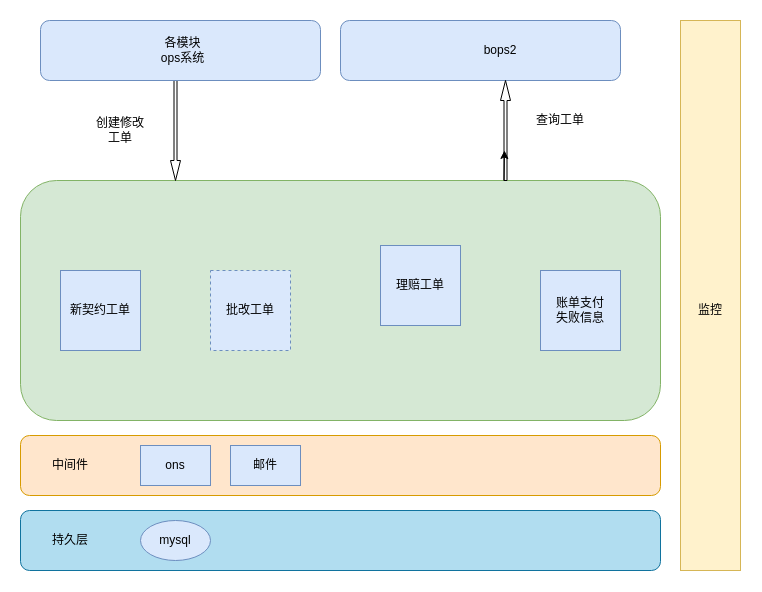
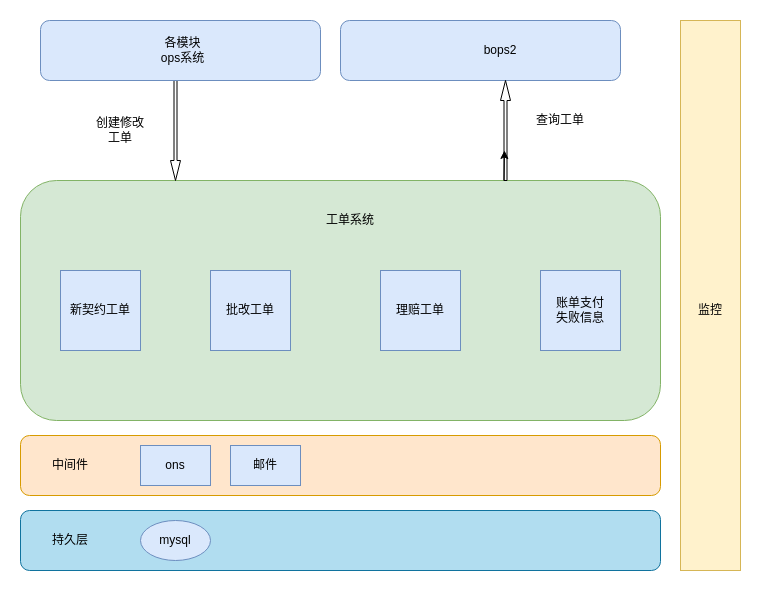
  <mxCell id="0" />
  <mxCell id="1" parent="0" />
  <mxCell id="2" value="" style="rounded=1;whiteSpace=wrap;html=1;fillColor=#dae8fc;strokeColor=#6c8ebf;" parent="1" vertex="1"><mxGeometry x="340" y="20" width="280" height="60" as="geometry" /></mxCell>
  <mxCell id="3" value="bops2" style="text;html=1;strokeColor=none;fillColor=none;align=center;verticalAlign=middle;whiteSpace=wrap;rounded=0;" parent="1" vertex="1"><mxGeometry x="480" y="40" width="40" height="20" as="geometry" /></mxCell>
  <mxCell id="4" value="" style="rounded=1;whiteSpace=wrap;html=1;fillColor=#d5e8d4;strokeColor=#82b366;" parent="1" vertex="1"><mxGeometry x="20" y="180" width="640" height="240" as="geometry" /></mxCell>
  <mxCell id="5" value="" style="shape=singleArrow;direction=south;whiteSpace=wrap;html=1;" parent="1" vertex="1"><mxGeometry x="170" y="80" width="10" height="100" as="geometry" /></mxCell>
  <mxCell id="6" value="创建修改工单" style="text;html=1;strokeColor=none;fillColor=none;align=center;verticalAlign=middle;whiteSpace=wrap;rounded=0;" parent="1" vertex="1"><mxGeometry x="90" y="110" width="60" height="40" as="geometry" /></mxCell>
  <mxCell id="7" value="" style="shape=singleArrow;direction=north;whiteSpace=wrap;html=1;" parent="1" vertex="1"><mxGeometry x="500" y="80" width="10" height="100" as="geometry" /></mxCell>
  <mxCell id="8" value="查询工单&lt;br&gt;" style="text;html=1;strokeColor=none;fillColor=none;align=center;verticalAlign=middle;whiteSpace=wrap;rounded=0;" parent="1" vertex="1"><mxGeometry x="530" y="100" width="60" height="40" as="geometry" /></mxCell>
  <mxCell id="9" style="edgeStyle=orthogonalEdgeStyle;rounded=0;orthogonalLoop=1;jettySize=auto;html=1;exitX=0;exitY=0;exitDx=0;exitDy=3.5;exitPerimeter=0;entryX=0.3;entryY=0.4;entryDx=0;entryDy=0;entryPerimeter=0;" parent="1" source="7" target="7" edge="1"><mxGeometry relative="1" as="geometry" /></mxCell>
  <mxCell id="10" value="" style="rounded=0;whiteSpace=wrap;html=1;fillColor=#fff2cc;strokeColor=#d6b656;" parent="1" vertex="1"><mxGeometry x="680" y="20" width="60" height="550" as="geometry" /></mxCell>
  <mxCell id="11" value="监控&lt;br&gt;" style="text;html=1;strokeColor=none;fillColor=none;align=center;verticalAlign=middle;whiteSpace=wrap;rounded=0;" parent="1" vertex="1"><mxGeometry x="690" y="300" width="40" height="20" as="geometry" /></mxCell>
  <mxCell id="12" value="新契约工单" style="whiteSpace=wrap;html=1;aspect=fixed;fillColor=#dae8fc;strokeColor=#6c8ebf;" parent="1" vertex="1"><mxGeometry x="60" y="270" width="80" height="80" as="geometry" /></mxCell>
- <mxCell id="13" value="批改工单" style="whiteSpace=wrap;html=1;aspect=fixed;fillColor=#dae8fc;strokeColor=#6c8ebf;dashed=1;" parent="1" vertex="1"><mxGeometry x="210" y="270" width="80" height="80" as="geometry" /></mxCell>
- <mxCell id="14" value="理赔工单" style="whiteSpace=wrap;html=1;aspect=fixed;fillColor=#dae8fc;strokeColor=#6c8ebf;" parent="1" vertex="1"><mxGeometry x="380" y="245" width="80" height="80" as="geometry" /></mxCell>
+ <mxCell id="13" value="批改工单" style="whiteSpace=wrap;html=1;aspect=fixed;fillColor=#dae8fc;strokeColor=#6c8ebf;" parent="1" vertex="1"><mxGeometry x="210" y="270" width="80" height="80" as="geometry" /></mxCell>
+ <mxCell id="14" value="理赔工单" style="whiteSpace=wrap;html=1;aspect=fixed;fillColor=#dae8fc;strokeColor=#6c8ebf;" parent="1" vertex="1"><mxGeometry x="380" y="270" width="80" height="80" as="geometry" /></mxCell>
  <mxCell id="15" value="账单支付&lt;br&gt;失败信息" style="whiteSpace=wrap;html=1;aspect=fixed;fillColor=#dae8fc;strokeColor=#6c8ebf;" parent="1" vertex="1"><mxGeometry x="540" y="270" width="80" height="80" as="geometry" /></mxCell>
+ <mxCell id="16" value="工单系统" style="text;html=1;strokeColor=none;fillColor=none;align=center;verticalAlign=middle;whiteSpace=wrap;rounded=0;" parent="1" vertex="1"><mxGeometry x="315" y="210" width="70" height="20" as="geometry" /></mxCell>
  <mxCell id="17" value="" style="rounded=1;whiteSpace=wrap;html=1;fillColor=#ffe6cc;strokeColor=#d79b00;" parent="1" vertex="1"><mxGeometry x="20" y="435" width="640" height="60" as="geometry" /></mxCell>
  <mxCell id="18" value="中间件" style="text;html=1;strokeColor=none;fillColor=none;align=center;verticalAlign=middle;whiteSpace=wrap;rounded=0;" parent="1" vertex="1"><mxGeometry x="50" y="455" width="40" height="20" as="geometry" /></mxCell>
  <mxCell id="19" value="ons" style="rounded=0;whiteSpace=wrap;html=1;fillColor=#dae8fc;strokeColor=#6c8ebf;" parent="1" vertex="1"><mxGeometry x="140" y="445" width="70" height="40" as="geometry" /></mxCell>
  <mxCell id="20" value="" style="rounded=1;whiteSpace=wrap;html=1;fillColor=#b1ddf0;strokeColor=#10739e;" parent="1" vertex="1"><mxGeometry x="20" y="510" width="640" height="60" as="geometry" /></mxCell>
  <mxCell id="21" value="持久层" style="text;html=1;strokeColor=none;fillColor=none;align=center;verticalAlign=middle;whiteSpace=wrap;rounded=0;" parent="1" vertex="1"><mxGeometry x="50" y="530" width="40" height="20" as="geometry" /></mxCell>
  <mxCell id="22" value="mysql" style="ellipse;whiteSpace=wrap;html=1;fillColor=#dae8fc;strokeColor=#6c8ebf;" parent="1" vertex="1"><mxGeometry x="140" y="520" width="70" height="40" as="geometry" /></mxCell>
  <mxCell id="23" value="邮件&lt;br&gt;" style="rounded=0;whiteSpace=wrap;html=1;fillColor=#dae8fc;strokeColor=#6c8ebf;" parent="1" vertex="1"><mxGeometry x="230" y="445" width="70" height="40" as="geometry" /></mxCell>
  <mxCell id="24" value="" style="rounded=1;whiteSpace=wrap;html=1;fillColor=#dae8fc;strokeColor=#6c8ebf;" vertex="1" parent="1"><mxGeometry x="40" y="20" width="280" height="60" as="geometry" /></mxCell>
  <mxCell id="25" value="各模块ops系统" style="text;html=1;strokeColor=none;fillColor=none;align=center;verticalAlign=middle;whiteSpace=wrap;rounded=0;" vertex="1" parent="1"><mxGeometry x="155" y="40" width="55" height="20" as="geometry" /></mxCell>
